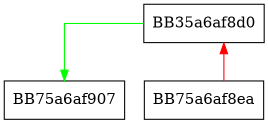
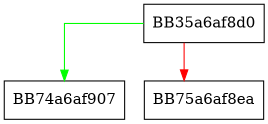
  digraph {
    splines=ortho
    node [shape=box]
    n1 [label=BB35a6af8d0]
-   BB75a6af907
+   BB75a6af907 [label=BB74a6af907]
    BB75a6af8ea
    n1 -> BB75a6af907 [color=green]
-   BB75a6af8ea -> n1 [color=red]
+   n1 -> BB75a6af8ea [color=red]
  }
